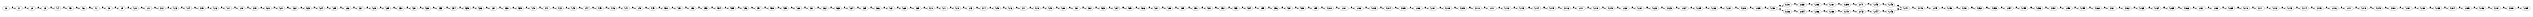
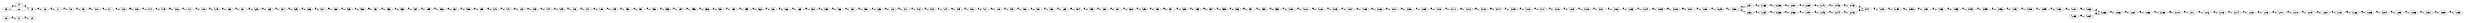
  strict digraph {
    rankdir=LR
    S0
    S1
    S2
    S3
    S4
    S5
    S6
    S7
    S8
    S9
    S10
    S11
    S12
    S13
    S14
    S15
    S16
    S17
    S18
    S19
    S20
    S21
    S22
    S23
    S24
    S25
    S26
    S27
    S28
    S29
    S30
    S31
    S32
    S33
    S34
    S35
    S36
    S37
    S38
    S39
    S40
    S41
    S42
    S43
    S44
    S45
    S46
    S47
    S48
    S49
    S50
    S51
    S52
    S53
    S54
    S55
    S56
    S57
    S58
    S59
    S60
    S61
    S62
    S63
    S64
    S65
    S66
    S67
    S68
    S69
    S70
    S71
    S72
    S73
    S74
    S75
    S76
    S77
    S78
    S79
    S80
    S81
    S82
    S83
    S84
    S85
    S86
    S87
    S88
    S89
    S90
    S91
    S92
    S93
    S94
    S95
    S96
    S97
    S98
    S99
    S100
    S101
    S102
    S103
    S104
    S105
    S106
    S107
    S108
    S109
    S110
    S111
    S112
    S113
    S114
    S115
    S116
    S117
    S118
    S119
    S120
    S121
    S122
    S123
    S124
    S125
    S126
    S127
    S128
    S129
    S130
    S131
    S132
    S133
    S134
    S135
    S136
    S137
    S138
    S139
    S140
    S141
    S142
    S143
    S144
    S145
    S146
    S147
    S148
    S149
    S150
    S151
    S152
    S153
    S154
    S155
    S156
    S157
    S158
    S159
    S160
    S161
    S162
    S163
    S164
    S165
    S166
    S167
    S168
    S169
    S170
    S171
    S172
    S173
    S174
    S175
    S176
    S177
    S178
    S179
    S180
    S181
    S182
    S183
    S184
    S185
    S186
    S187
    S188
    S189
    S0 -> S1 [label=G]
    S1 -> S2 [label=T]
-   S2 -> S3 [label=C]
+   S5 -> S3 [label=C]
    S3 -> S4 [label=T]
    S4 -> S5 [label=T]
    S5 -> S6 [label=C]
    S6 -> S7 [label=G]
    S7 -> S8 [label=T]
    S8 -> S9 [label=T]
    S9 -> S10 [label=G]
    S10 -> S11 [label=C]
    S11 -> S12 [label=C]
    S12 -> S13 [label=G]
    S13 -> S14 [label=A]
    S14 -> S15 [label=C]
    S15 -> S16 [label=G]
    S16 -> S17 [label=T]
    S17 -> S18 [label=A]
    S18 -> S19 [label=A]
    S19 -> S20 [label=C]
    S20 -> S21 [label=A]
    S21 -> S22 [label=G]
    S22 -> S23 [label=C]
    S23 -> S24 [label=A]
    S24 -> S25 [label=T]
    S25 -> S26 [label=T]
    S26 -> S27 [label=T]
    S27 -> S28 [label=G]
    S28 -> S29 [label=T]
    S29 -> S30 [label=C]
    S30 -> S31 [label=G]
    S31 -> S32 [label=T]
    S32 -> S33 [label=C]
    S33 -> S34 [label=T]
    S34 -> S35 [label=T]
    S35 -> S36 [label=A]
    S36 -> S37 [label=C]
    S37 -> S38 [label=A]
    S38 -> S39 [label=C]
    S39 -> S40 [label=G]
    S40 -> S41 [label=A]
    S41 -> S42 [label=C]
    S42 -> S43 [label=C]
    S43 -> S44 [label=C]
    S44 -> S45 [label=C]
    S45 -> S46 [label=A]
    S46 -> S47 [label=A]
    S47 -> S48 [label=C]
    S48 -> S49 [label=C]
    S49 -> S50 [label=T]
    S50 -> S51 [label=C]
    S51 -> S52 [label=T]
    S52 -> S53 [label=A]
    S53 -> S54 [label=A]
    S54 -> S55 [label=C]
    S55 -> S56 [label=A]
    S56 -> S57 [label=C]
    S57 -> S58 [label=A]
    S58 -> S59 [label=A]
    S59 -> S60 [label=C]
    S60 -> S61 [label=A]
    S61 -> S62 [label=T]
    S62 -> S63 [label=T]
    S63 -> S64 [label=G]
    S64 -> S65 [label=T]
    S65 -> S66 [label=A]
    S66 -> S67 [label=C]
    S67 -> S68 [label=A]
    S68 -> S69 [label=C]
    S69 -> S70 [label=C]
    S70 -> S71 [label=A]
    S71 -> S72 [label=T]
    S72 -> S73 [label=T]
    S73 -> S74 [label=C]
    S74 -> S75 [label=C]
    S75 -> S76 [label=A]
    S76 -> S77 [label=C]
    S77 -> S78 [label=C]
    S78 -> S79 [label=A]
    S79 -> S80 [label=A]
    S80 -> S81 [label=C]
    S81 -> S82 [label=A]
    S82 -> S83 [label=A]
    S83 -> S84 [label=G]
    S84 -> S85 [label=G]
    S85 -> S86 [label=T]
    S86 -> S87 [label=T]
    S87 -> S88 [label=A]
    S88 -> S89 [label=T]
    S89 -> S90 [label=T]
    S90 -> S91 [label=G]
    S91 -> S92 [label=G]
    S92 -> S93 [label=A]
    S93 -> S94 [label=G]
    S94 -> S95 [label=T]
    S95 -> S96 [label=T]
    S96 -> S97 [label=G]
    S97 -> S98 [label=A]
    S98 -> S99 [label=A]
    S99 -> S100 [label=A]
    S100 -> S101 [label=A]
    S101 -> S102 [label=G]
    S102 -> S103 [label=A]
    S103 -> S104 [label=T]
    S104 -> S105 [label=C]
    S105 -> S106 [label=C]
    S106 -> S107 [label=C]
    S107 -> S108 [label=C]
    S108 -> S109 [label=C]
    S109 -> S110 [label=G]
    S110 -> S111 [label=T]
    S111 -> S112 [label=C]
    S112 -> S113 [label=G]
    S113 -> S114 [label=G]
    S114 -> S115 [label=G]
    S115 -> S116 [label=T]
    S116 -> S117 [label=T]
    S117 -> S118 [label=T]
    S118 -> S119 [label=T]
    S119 -> S120 [label=A]
    S120 -> S121 [label=T]
    S121 -> S122 [label=G]
    S122 -> S123 [label=T]
    S123 -> S124 [label=T]
    S124 -> S125 [label=C]
    S125 -> S126 [label=G]
    S126 -> S127 [label=G]
    S127 -> S128 [label=T]
    S128 -> S129 [label=T]
    S129 -> S130 [label=T]
    S130 -> S131 [label=C]
    S130 -> S132 [label=T]
    S131 -> S133 [label=T]
    S132 -> S134 [label=T]
    S133 -> S135 [label=T]
    S134 -> S136 [label=T]
    S135 -> S137 [label=C]
    S136 -> S138 [label=C]
    S137 -> S139 [label=T]
    S138 -> S140 [label=T]
    S139 -> S141 [label=C]
    S140 -> S142 [label=C]
    S141 -> S143 [label=A]
    S142 -> S144 [label=A]
    S143 -> S145 [label=C]
    S144 -> S146 [label=C]
    S145 -> S147 [label=G]
    S146 -> S147 [label=G]
    S147 -> S148 [label=T]
    S148 -> S149 [label=T]
    S149 -> S150 [label=C]
    S150 -> S151 [label=T]
    S151 -> S152 [label=G]
    S152 -> S153 [label=G]
    S153 -> S154 [label=T]
    S154 -> S155 [label=T]
    S155 -> S156 [label=G]
    S156 -> S157 [label=A]
    S157 -> S158 [label=T]
    S158 -> S159 [label=A]
    S159 -> S160 [label=A]
    S160 -> S161 [label=C]
    S161 -> S162 [label=G]
-   S162 -> S163 [label=A]
+   S162 -> S165 [label=A]
    S163 -> S164 [label=G]
    S164 -> S165 [label=G]
    S165 -> S166 [label=T]
    S166 -> S167 [label=T]
    S167 -> S168 [label=G]
    S168 -> S169 [label=T]
    S169 -> S170 [label=G]
    S170 -> S171 [label=T]
    S171 -> S172 [label=T]
    S172 -> S173 [label=C]
    S173 -> S174 [label=T]
    S174 -> S175 [label=A]
    S175 -> S176 [label=G]
    S176 -> S177 [label=G]
    S177 -> S178 [label=T]
    S178 -> S179 [label=T]
    S179 -> S180 [label=C]
    S180 -> S181 [label=T]
    S181 -> S182 [label=G]
    S182 -> S183 [label=G]
    S183 -> S184 [label=T]
    S184 -> S185 [label=T]
    S185 -> S186 [label=T]
    S186 -> S187 [label=T]
    S187 -> S188 [label=C]
    S188 -> S189 [label=T]
  }
